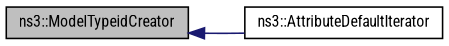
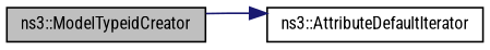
  digraph {
    rankdir=LR
    fontname="Roboto Condensed"
    node [color=black fontname="Roboto Condensed" fontsize=10 shape=record style=filled]
    n1 [fillcolor=grey75 fontcolor=black height=0.2 label="ns3::ModelTypeidCreator" width=0.4]
    n2 [fillcolor=white height=0.2 label="ns3::AttributeDefaultIterator" width=0.4]
-   n1 -> n2 [color=midnightblue dir=back fontname="Roboto Condensed" fontsize=10 labelfontname=Helvetica labelfontsize=10 style=solid]
+   n2 -> n1 [color=midnightblue dir=back fontname="Roboto Condensed" fontsize=10 labelfontname=Helvetica labelfontsize=10 style=solid]
  }
